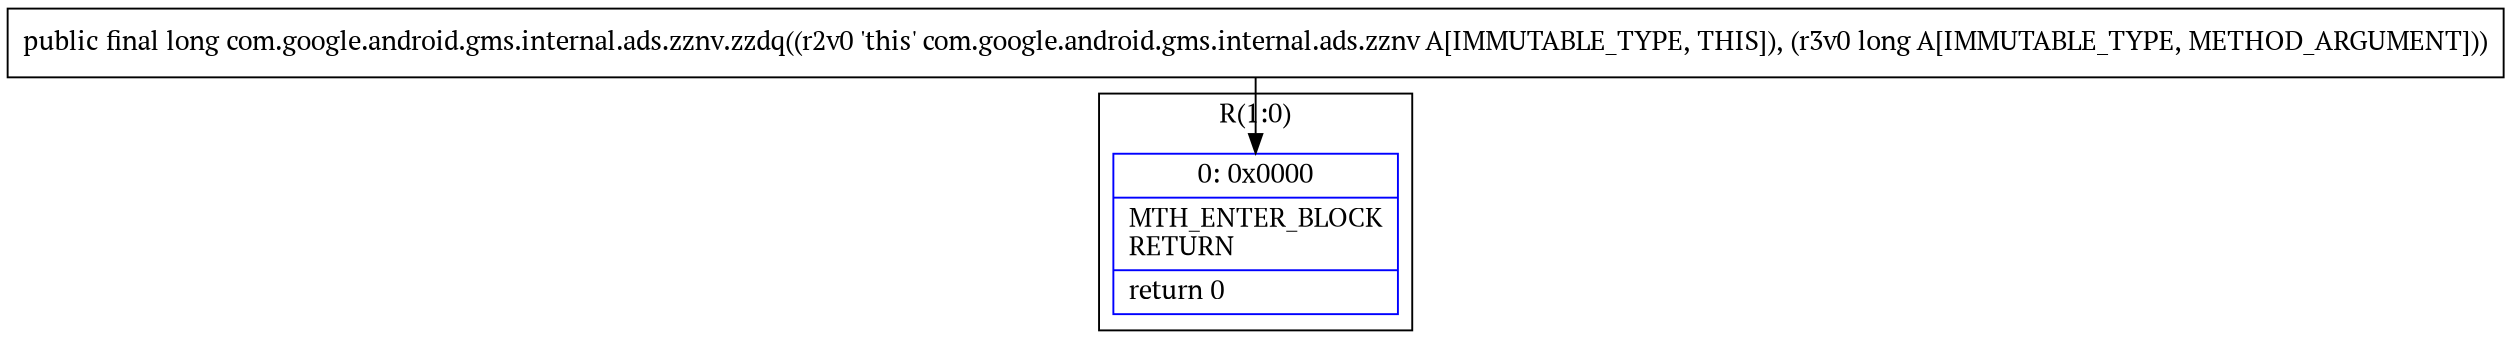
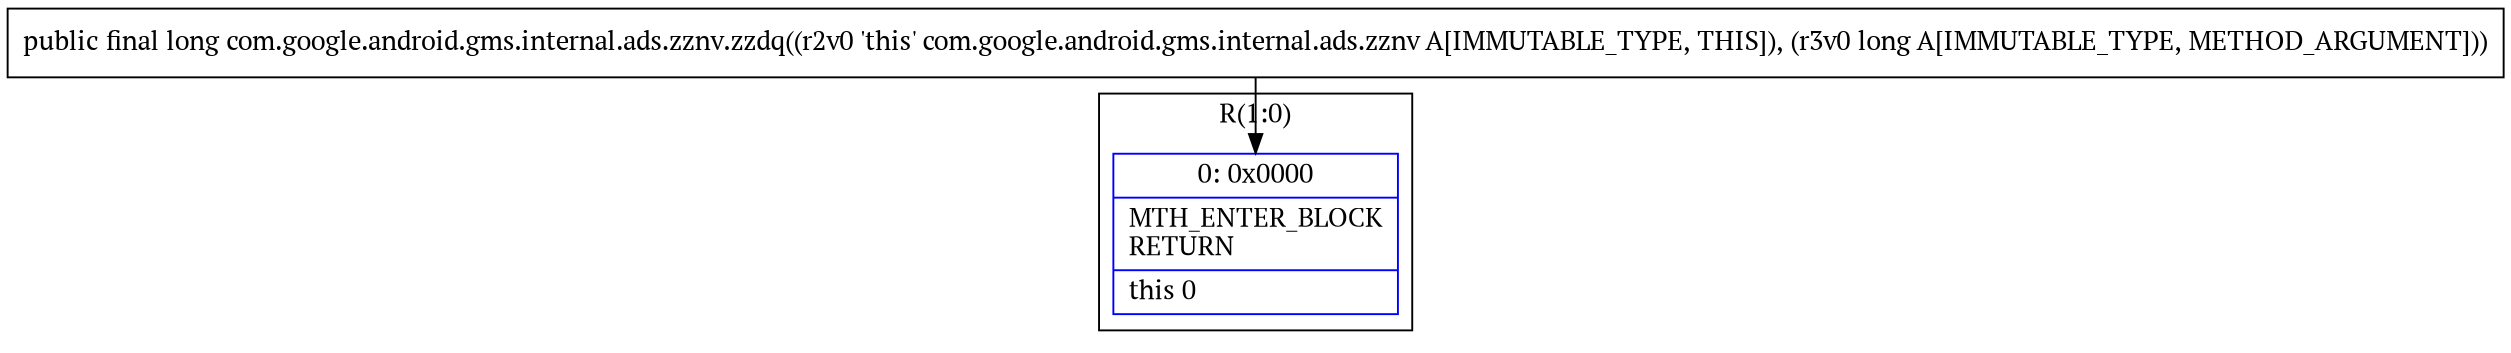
  digraph {
    fontname="PT Serif"
    node [shape=record fontname="PT Serif"]
-   n1 [color=blue label="{0\:\ 0x0000|MTH_ENTER_BLOCK\lRETURN\l|return 0\l}"]
+   n1 [color=blue label="{0\:\ 0x0000|MTH_ENTER_BLOCK\lRETURN\l|this 0\l}"]
    n2 [label="{public final long com.google.android.gms.internal.ads.zznv.zzdq((r2v0 'this' com.google.android.gms.internal.ads.zznv A[IMMUTABLE_TYPE, THIS]), (r3v0 long A[IMMUTABLE_TYPE, METHOD_ARGUMENT])) }"]
    subgraph cluster_1 {
      label="R(1:0)"
      n1
    }
    n2 -> n1 [fontname="PT Serif"]
  }
